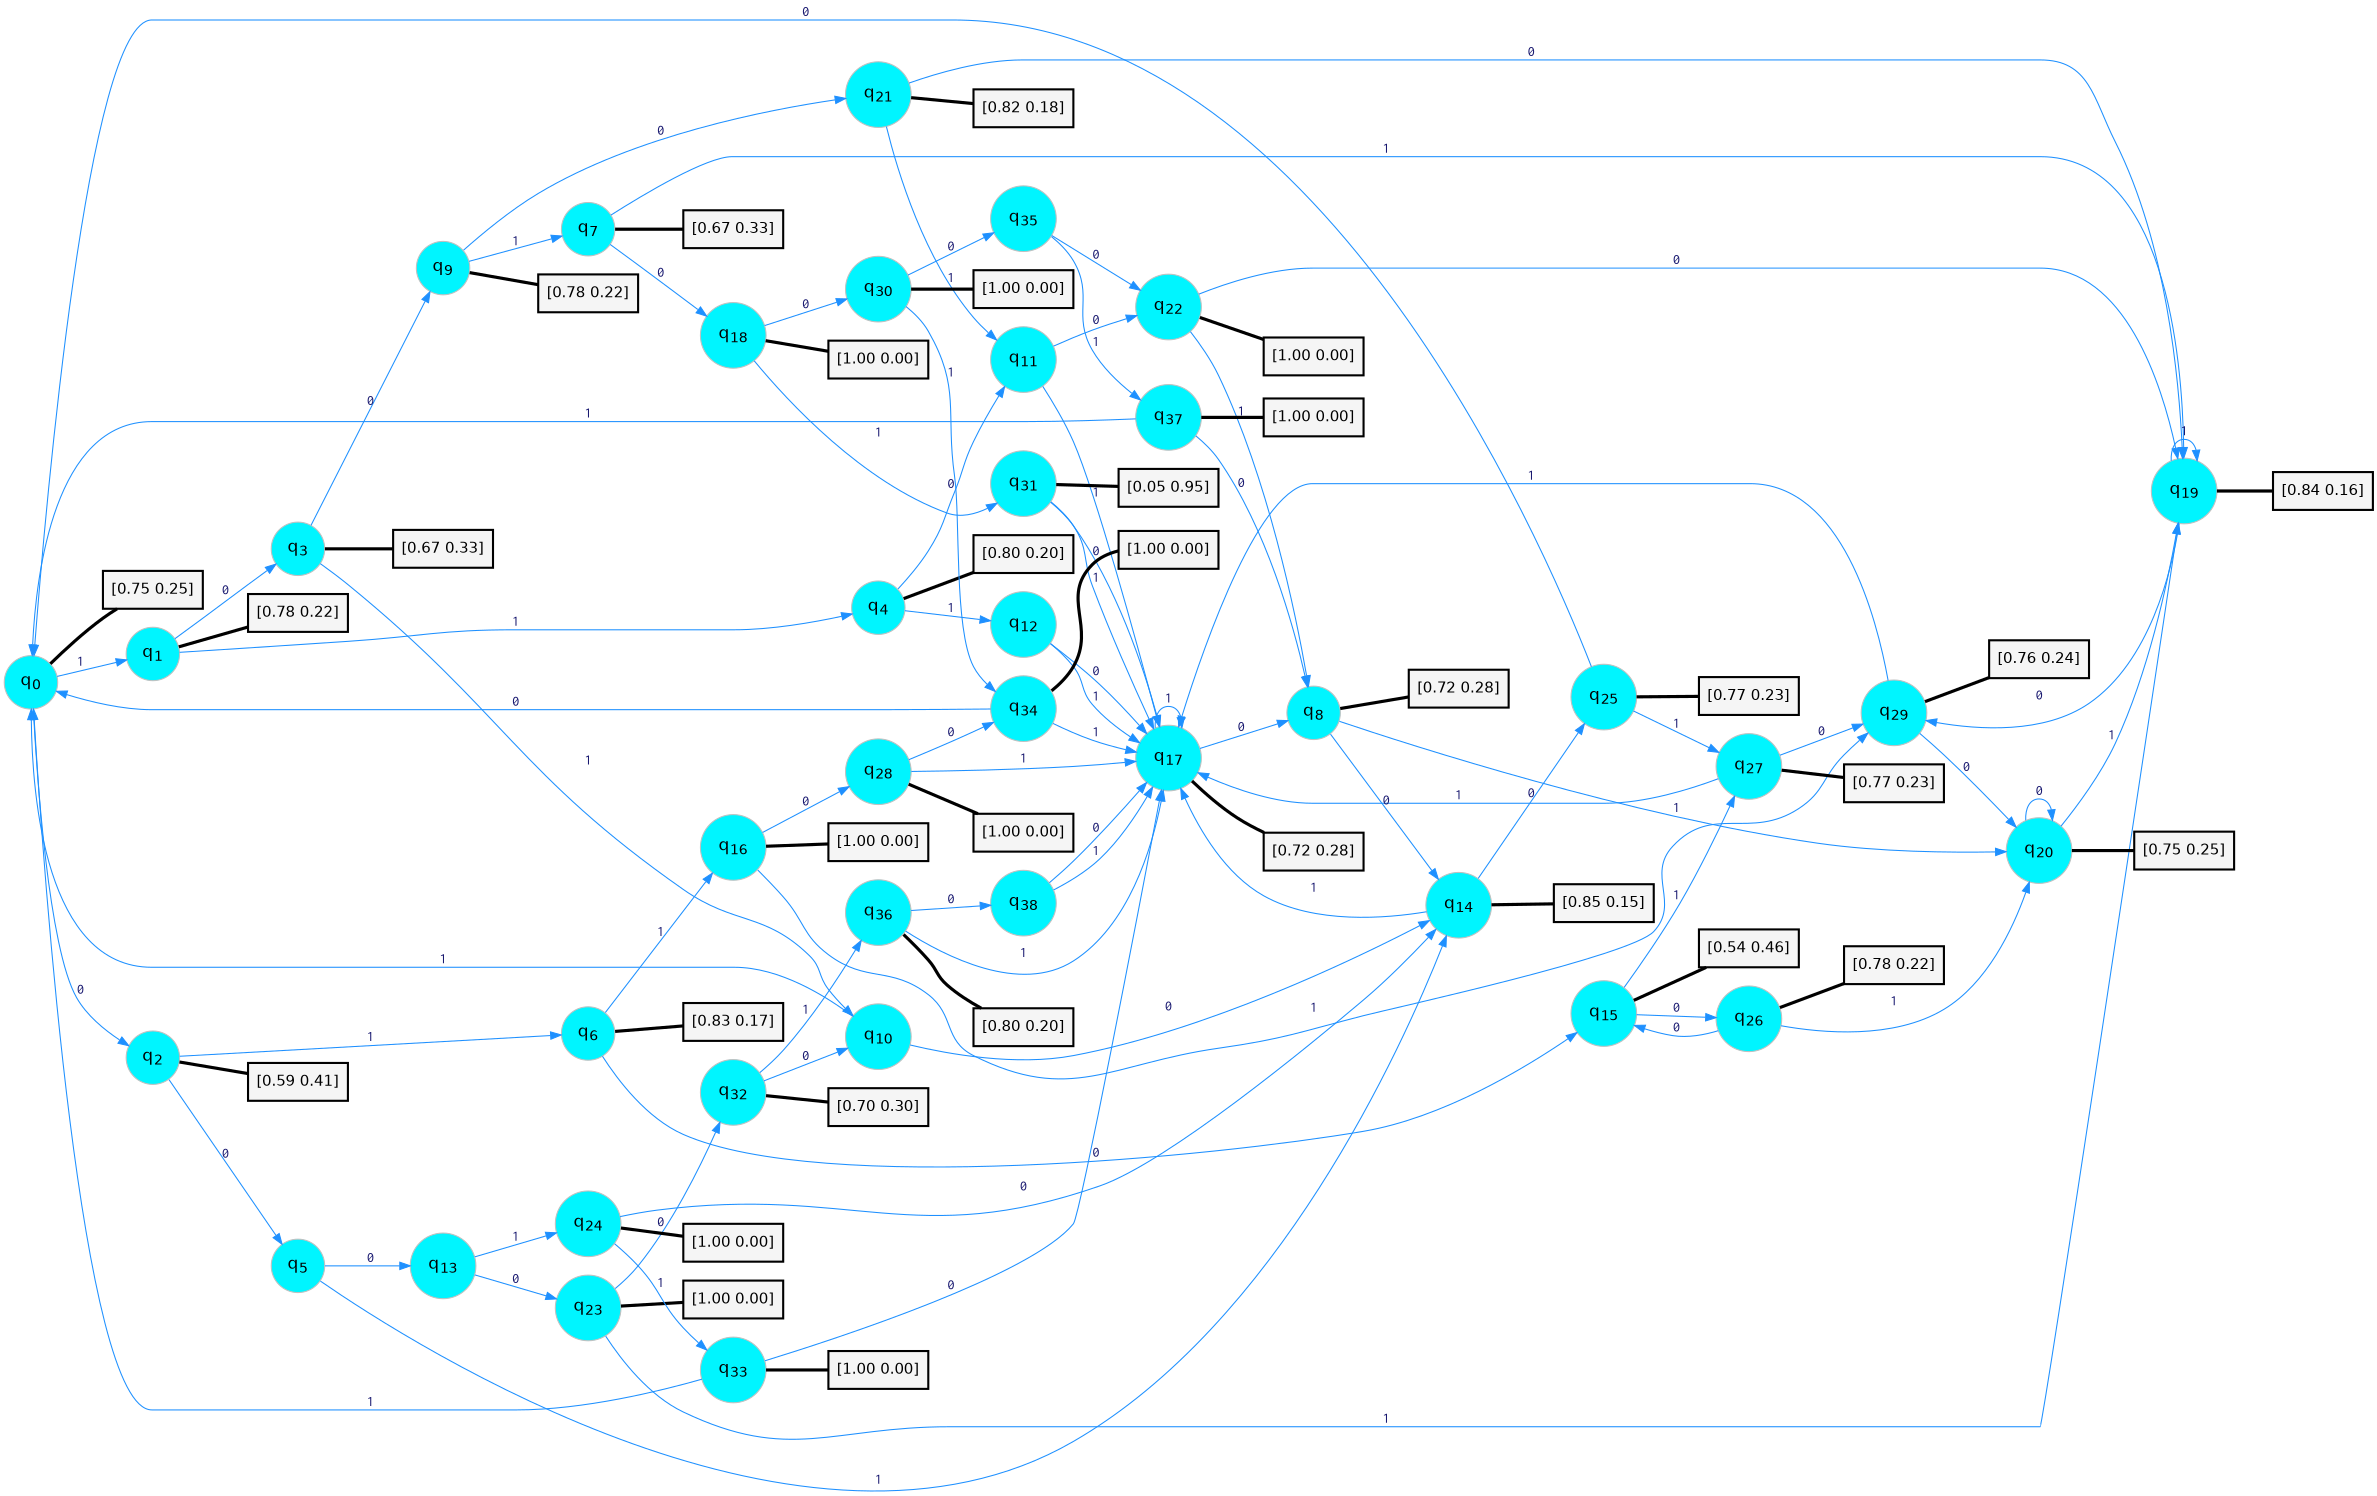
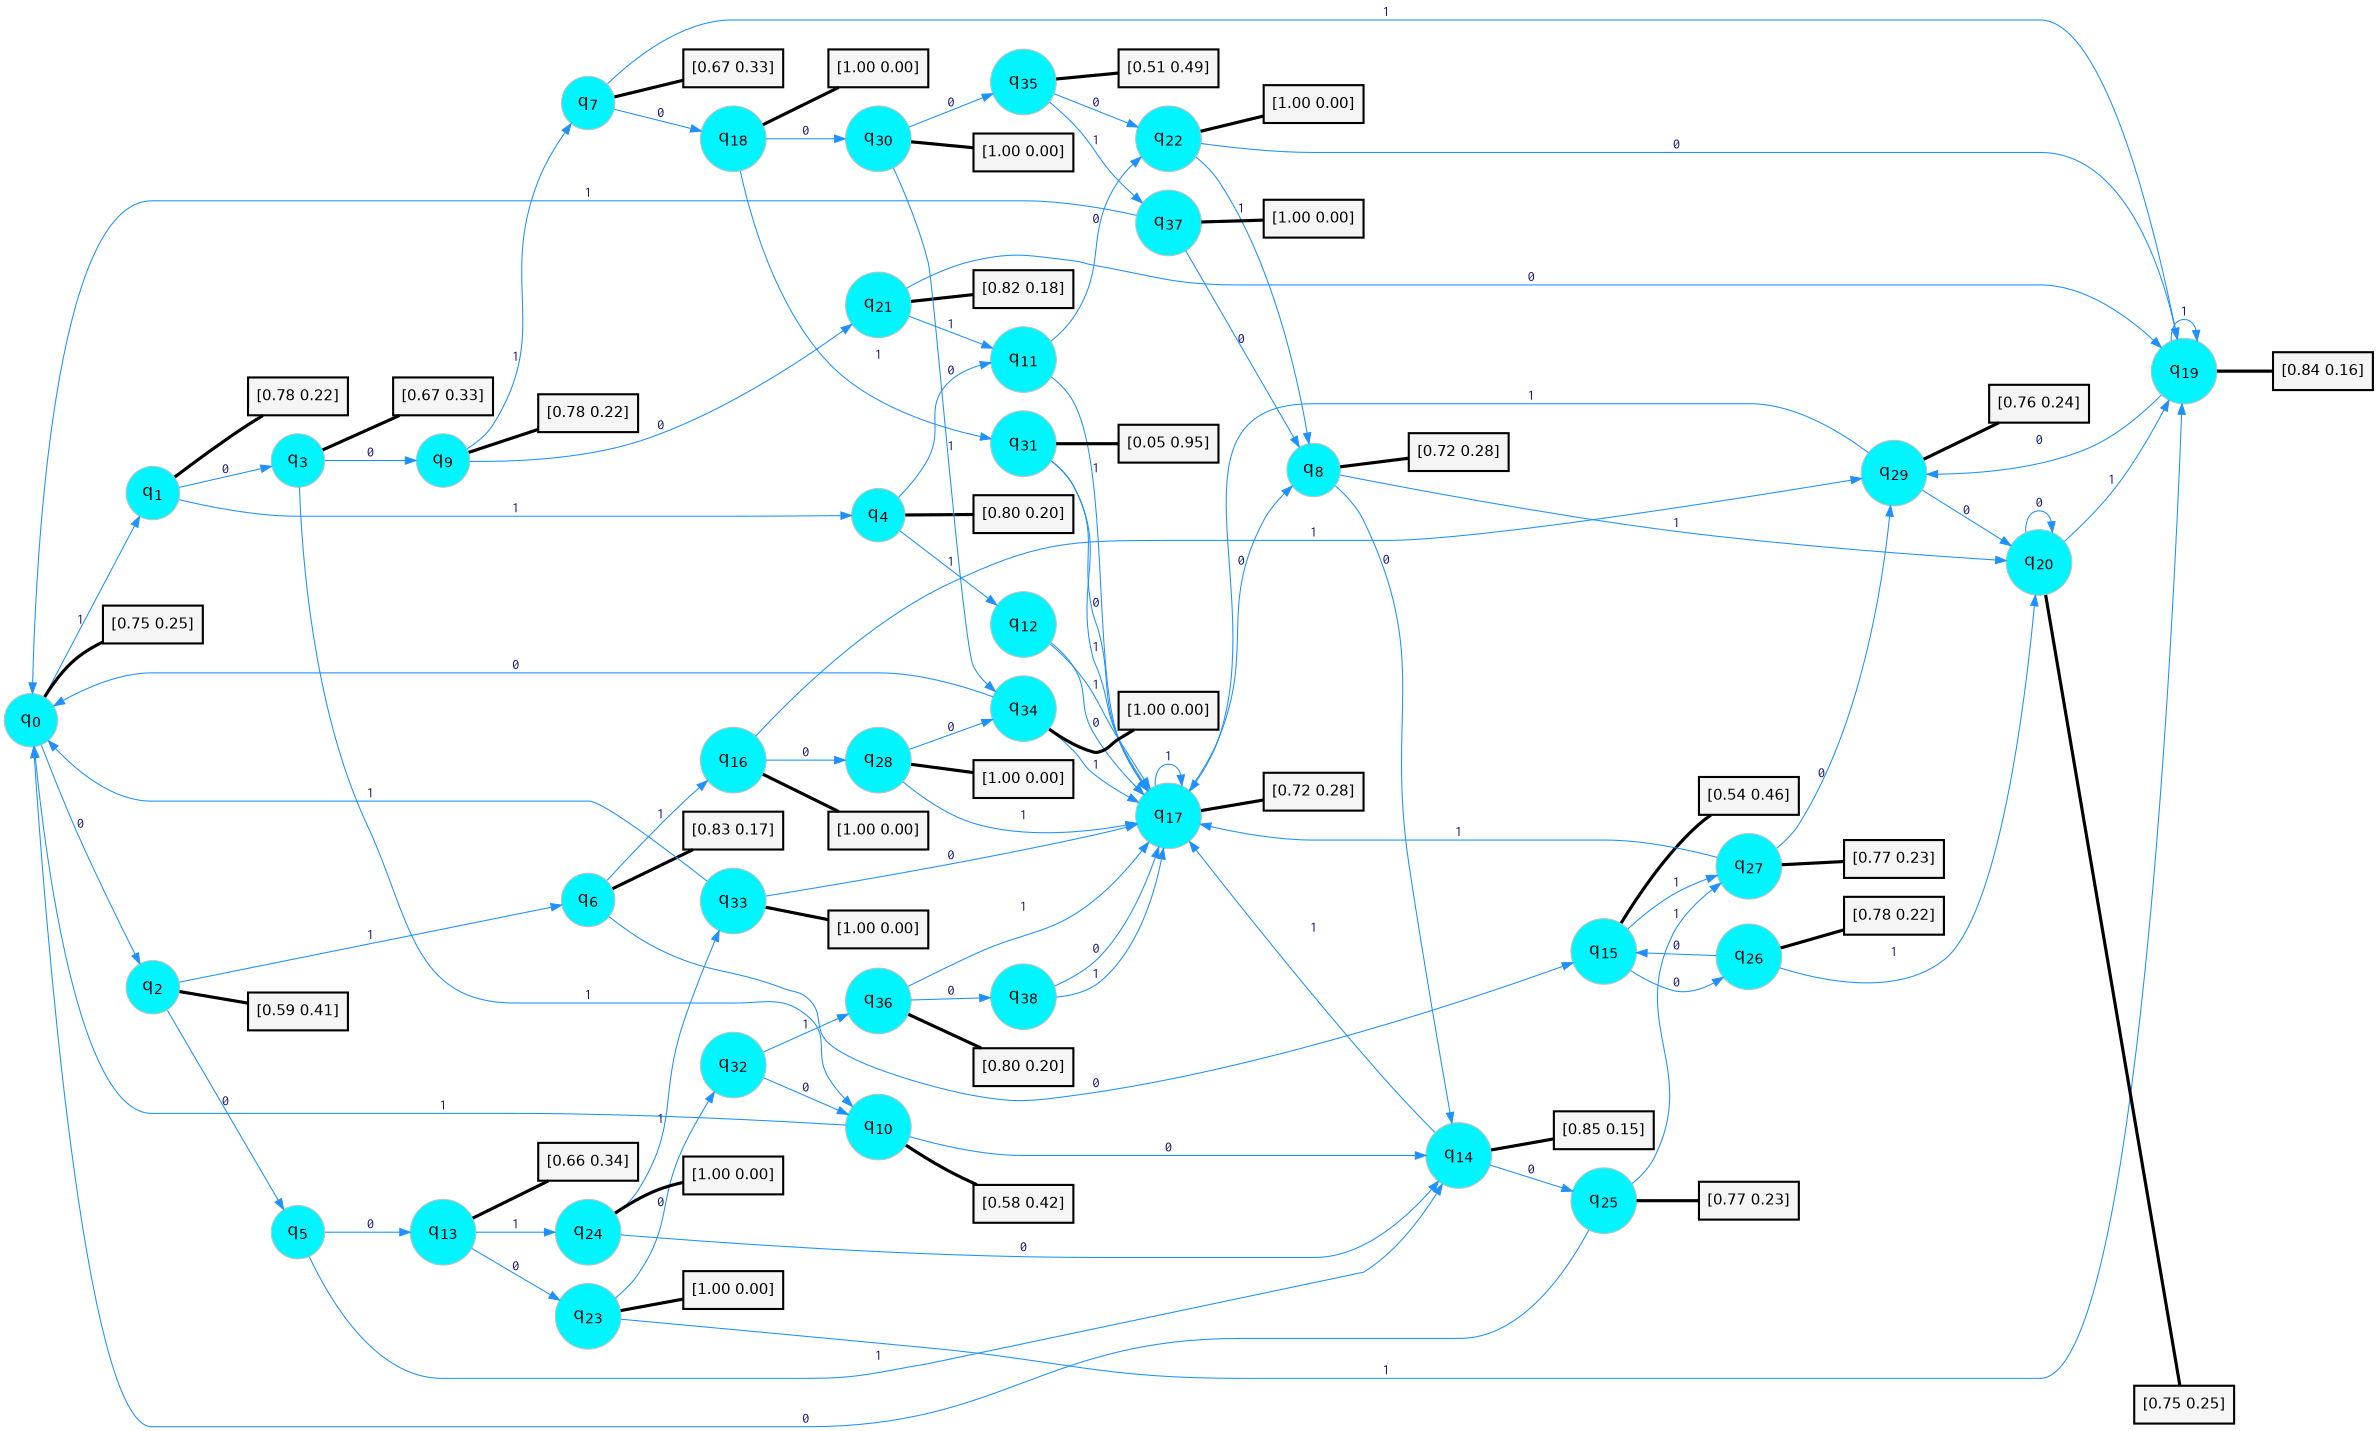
  digraph {
    rankdir=LR
    node [color=gray fillcolor=turquoise1 fontcolor=black fontname=Helvetica fontsize=16 fontweight=bold shape=circle style=filled]
    edge [arrowsize=1 color=dodgerblue1 fontcolor=midnightblue fontname=courier fontweight=bold penwidth=1 style=solid weight=20]
    n1 [label=<q<SUB>0</SUB>>]
    n2 [label=<q<SUB>1</SUB>>]
    n3 [label=<q<SUB>2</SUB>>]
    n4 [color=black fillcolor=whitesmoke fontsize=14 label="[0.75 0.25]" penwidth=2 shape=box]
    n5 [label=<q<SUB>3</SUB>>]
    n6 [label=<q<SUB>4</SUB>>]
    n7 [color=black fillcolor=whitesmoke fontsize=14 label="[0.78 0.22]" penwidth=2 shape=box]
    n8 [label=<q<SUB>5</SUB>>]
    n9 [label=<q<SUB>6</SUB>>]
    n10 [color=black fillcolor=whitesmoke fontsize=14 label="[0.59 0.41]" penwidth=2 shape=box]
    n11 [label=<q<SUB>9</SUB>>]
    n12 [label=<q<SUB>10</SUB>>]
    n13 [color=black fillcolor=whitesmoke fontsize=14 label="[0.67 0.33]" penwidth=2 shape=box]
    n14 [label=<q<SUB>11</SUB>>]
    n15 [label=<q<SUB>12</SUB>>]
    n16 [color=black fillcolor=whitesmoke fontsize=14 label="[0.80 0.20]" penwidth=2 shape=box]
    n17 [label=<q<SUB>13</SUB>>]
    n18 [label=<q<SUB>14</SUB>>]
    n19 [label=<q<SUB>15</SUB>>]
    n20 [label=<q<SUB>16</SUB>>]
    n21 [color=black fillcolor=whitesmoke fontsize=14 label="[0.83 0.17]" penwidth=2 shape=box]
    n22 [label=<q<SUB>7</SUB>>]
    n23 [label=<q<SUB>21</SUB>>]
    n24 [color=black fillcolor=whitesmoke fontsize=14 label="[0.78 0.22]" penwidth=2 shape=box]
+   n25 [color=black fillcolor=whitesmoke fontsize=14 label="[0.58 0.42]" penwidth=2 shape=box]
    n26 [label=<q<SUB>17</SUB>>]
    n27 [label=<q<SUB>22</SUB>>]
    n28 [label=<q<SUB>23</SUB>>]
    n29 [label=<q<SUB>24</SUB>>]
+   n30 [color=black fillcolor=whitesmoke fontsize=14 label="[0.66 0.34]" penwidth=2 shape=box]
    n31 [label=<q<SUB>25</SUB>>]
    n32 [color=black fillcolor=whitesmoke fontsize=14 label="[0.85 0.15]" penwidth=2 shape=box]
    n33 [label=<q<SUB>26</SUB>>]
    n34 [label=<q<SUB>27</SUB>>]
    n35 [color=black fillcolor=whitesmoke fontsize=14 label="[0.54 0.46]" penwidth=2 shape=box]
    n36 [label=<q<SUB>28</SUB>>]
    n37 [label=<q<SUB>29</SUB>>]
    n38 [color=black fillcolor=whitesmoke fontsize=14 label="[1.00 0.00]" penwidth=2 shape=box]
    n39 [label=<q<SUB>18</SUB>>]
    n40 [label=<q<SUB>19</SUB>>]
    n41 [color=black fillcolor=whitesmoke fontsize=14 label="[0.67 0.33]" penwidth=2 shape=box]
    n42 [label=<q<SUB>30</SUB>>]
    n43 [label=<q<SUB>31</SUB>>]
    n44 [color=black fillcolor=whitesmoke fontsize=14 label="[1.00 0.00]" penwidth=2 shape=box]
    n45 [color=black fillcolor=whitesmoke fontsize=14 label="[0.84 0.16]" penwidth=2 shape=box]
    n46 [label=<q<SUB>8</SUB>>]
    n47 [label=<q<SUB>20</SUB>>]
    n48 [color=black fillcolor=whitesmoke fontsize=14 label="[0.72 0.28]" penwidth=2 shape=box]
    n49 [color=black fillcolor=whitesmoke fontsize=14 label="[0.75 0.25]" penwidth=2 shape=box]
    n50 [color=black fillcolor=whitesmoke fontsize=14 label="[0.82 0.18]" penwidth=2 shape=box]
    n51 [color=black fillcolor=whitesmoke fontsize=14 label="[0.72 0.28]" penwidth=2 shape=box]
    n52 [color=black fillcolor=whitesmoke fontsize=14 label="[1.00 0.00]" penwidth=2 shape=box]
    n53 [label=<q<SUB>32</SUB>>]
    n54 [color=black fillcolor=whitesmoke fontsize=14 label="[1.00 0.00]" penwidth=2 shape=box]
    n55 [label=<q<SUB>33</SUB>>]
    n56 [color=black fillcolor=whitesmoke fontsize=14 label="[1.00 0.00]" penwidth=2 shape=box]
    n57 [color=black fillcolor=whitesmoke fontsize=14 label="[0.77 0.23]" penwidth=2 shape=box]
    n58 [color=black fillcolor=whitesmoke fontsize=14 label="[0.78 0.22]" penwidth=2 shape=box]
    n59 [color=black fillcolor=whitesmoke fontsize=14 label="[0.77 0.23]" penwidth=2 shape=box]
    n60 [label=<q<SUB>34</SUB>>]
    n61 [color=black fillcolor=whitesmoke fontsize=14 label="[1.00 0.00]" penwidth=2 shape=box]
    n62 [color=black fillcolor=whitesmoke fontsize=14 label="[0.76 0.24]" penwidth=2 shape=box]
    n63 [label=<q<SUB>35</SUB>>]
    n64 [color=black fillcolor=whitesmoke fontsize=14 label="[1.00 0.00]" penwidth=2 shape=box]
    n65 [color=black fillcolor=whitesmoke fontsize=14 label="[0.05 0.95]" penwidth=2 shape=box]
    n66 [label=<q<SUB>36</SUB>>]
-   n67 [color=black fillcolor=whitesmoke fontsize=14 label="[0.70 0.30]" penwidth=2 shape=box]
    n68 [color=black fillcolor=whitesmoke fontsize=14 label="[1.00 0.00]" penwidth=2 shape=box]
    n69 [color=black fillcolor=whitesmoke fontsize=14 label="[1.00 0.00]" penwidth=2 shape=box]
    n70 [label=<q<SUB>37</SUB>>]
+   n71 [color=black fillcolor=whitesmoke fontsize=14 label="[0.51 0.49]" penwidth=2 shape=box]
    n72 [label=<q<SUB>38</SUB>>]
    n73 [color=black fillcolor=whitesmoke fontsize=14 label="[0.80 0.20]" penwidth=2 shape=box]
    n74 [color=black fillcolor=whitesmoke fontsize=14 label="[1.00 0.00]" penwidth=2 shape=box]
    n1 -> n2 [label=1]
    n1 -> n3 [label=0]
    n1 -> n4 [arrowhead=none color=black penwidth=3]
    n2 -> n5 [label=0]
    n2 -> n6 [label=1]
    n2 -> n7 [arrowhead=none color=black penwidth=3]
    n3 -> n8 [label=0]
    n3 -> n9 [label=1]
    n3 -> n10 [arrowhead=none color=black penwidth=3]
    n5 -> n11 [label=0]
    n5 -> n12 [label=1]
    n5 -> n13 [arrowhead=none color=black penwidth=3]
    n6 -> n14 [label=0]
    n6 -> n15 [label=1]
    n6 -> n16 [arrowhead=none color=black penwidth=3]
    n8 -> n17 [label=0]
    n8 -> n18 [label=1]
    n9 -> n19 [label=0]
    n9 -> n20 [label=1]
    n9 -> n21 [arrowhead=none color=black penwidth=3]
    n11 -> n22 [label=1]
    n11 -> n23 [label=0]
    n11 -> n24 [arrowhead=none color=black penwidth=3]
    n12 -> n1 [label=1]
    n12 -> n18 [label=0]
+   n12 -> n25 [arrowhead=none color=black penwidth=3]
    n14 -> n26 [label=1]
    n14 -> n27 [label=0]
    n15 -> n26 [label=0]
    n15 -> n26 [label=1]
    n17 -> n28 [label=0]
    n17 -> n29 [label=1]
+   n17 -> n30 [arrowhead=none color=black penwidth=3]
    n18 -> n26 [label=1]
    n18 -> n31 [label=0]
    n18 -> n32 [arrowhead=none color=black penwidth=3]
    n19 -> n33 [label=0]
    n19 -> n34 [label=1]
    n19 -> n35 [arrowhead=none color=black penwidth=3]
    n20 -> n36 [label=0]
    n20 -> n37 [label=1]
    n20 -> n38 [arrowhead=none color=black penwidth=3]
    n22 -> n39 [label=0]
    n22 -> n40 [label=1]
    n22 -> n41 [arrowhead=none color=black penwidth=3]
    n23 -> n14 [label=1]
    n23 -> n40 [label=0]
    n23 -> n50 [arrowhead=none color=black penwidth=3]
    n26 -> n26 [label=1]
    n26 -> n46 [label=0]
    n26 -> n51 [arrowhead=none color=black penwidth=3]
    n27 -> n40 [label=0]
    n27 -> n46 [label=1]
    n27 -> n52 [arrowhead=none color=black penwidth=3]
    n28 -> n40 [label=1]
    n28 -> n53 [label=0]
    n28 -> n54 [arrowhead=none color=black penwidth=3]
    n29 -> n18 [label=0]
    n29 -> n55 [label=1]
    n29 -> n56 [arrowhead=none color=black penwidth=3]
    n31 -> n1 [label=0]
    n31 -> n34 [label=1]
    n31 -> n57 [arrowhead=none color=black penwidth=3]
    n33 -> n19 [label=0]
    n33 -> n47 [label=1]
    n33 -> n58 [arrowhead=none color=black penwidth=3]
    n34 -> n26 [label=1]
    n34 -> n37 [label=0]
    n34 -> n59 [arrowhead=none color=black penwidth=3]
    n36 -> n26 [label=1]
    n36 -> n60 [label=0]
    n36 -> n61 [arrowhead=none color=black penwidth=3]
    n37 -> n26 [label=1]
    n37 -> n47 [label=0]
    n37 -> n62 [arrowhead=none color=black penwidth=3]
    n39 -> n42 [label=0]
    n39 -> n43 [label=1]
    n39 -> n44 [arrowhead=none color=black penwidth=3]
    n40 -> n37 [label=0]
    n40 -> n40 [label=1]
    n40 -> n45 [arrowhead=none color=black penwidth=3]
    n42 -> n60 [label=1]
    n42 -> n63 [label=0]
    n42 -> n64 [arrowhead=none color=black penwidth=3]
    n43 -> n26 [label=0]
    n43 -> n26 [label=1]
    n43 -> n65 [arrowhead=none color=black penwidth=3]
    n46 -> n18 [label=0]
    n46 -> n47 [label=1]
    n46 -> n48 [arrowhead=none color=black penwidth=3]
    n47 -> n40 [label=1]
    n47 -> n47 [label=0]
    n47 -> n49 [arrowhead=none color=black penwidth=3]
    n53 -> n12 [label=0]
    n53 -> n66 [label=1]
-   n53 -> n67 [arrowhead=none color=black penwidth=3]
    n55 -> n1 [label=1]
    n55 -> n26 [label=0]
    n55 -> n68 [arrowhead=none color=black penwidth=3]
    n60 -> n1 [label=0]
    n60 -> n26 [label=1]
    n60 -> n69 [arrowhead=none color=black penwidth=3]
    n63 -> n27 [label=0]
    n63 -> n70 [label=1]
+   n63 -> n71 [arrowhead=none color=black penwidth=3]
    n66 -> n26 [label=1]
    n66 -> n72 [label=0]
    n66 -> n73 [arrowhead=none color=black penwidth=3]
    n70 -> n1 [label=1]
    n70 -> n46 [label=0]
    n70 -> n74 [arrowhead=none color=black penwidth=3]
    n72 -> n26 [label=0]
    n72 -> n26 [label=1]
  }
